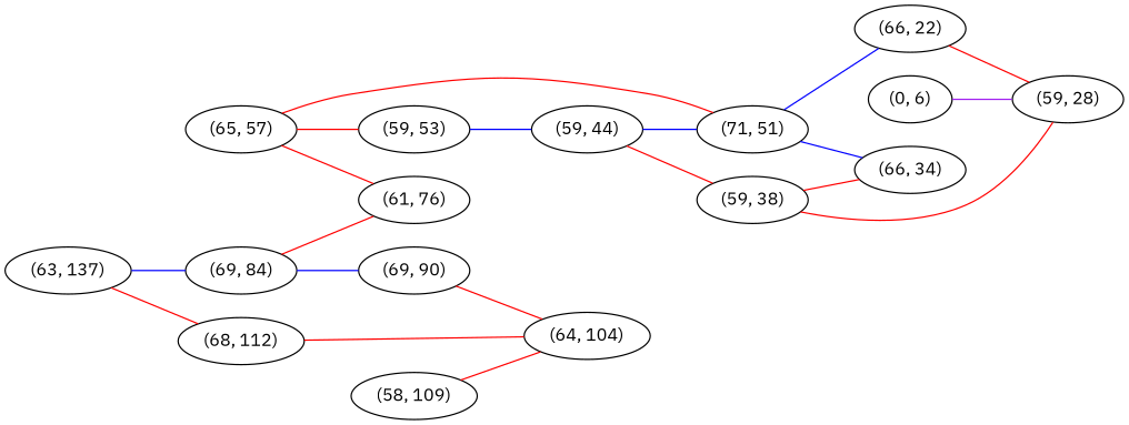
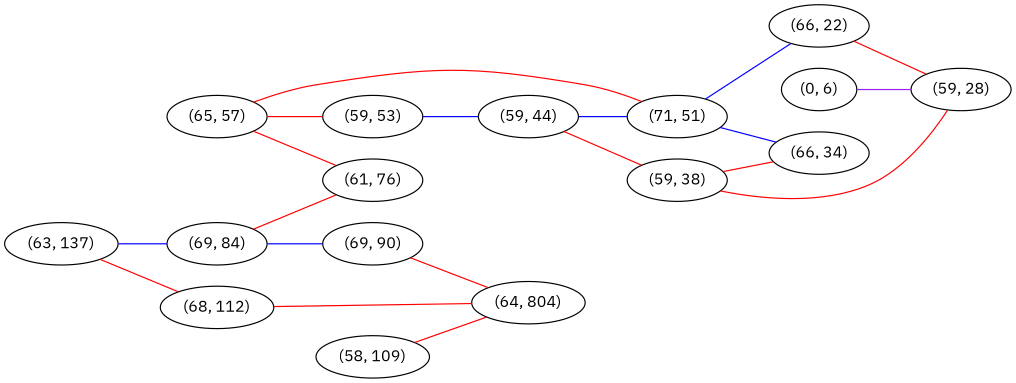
  graph {
    fontname="IBM Plex Sans"
    rankdir=LR
    node [fontname="IBM Plex Sans"]
    edge [color=red fontname="IBM Plex Sans" weight=1]
    n1 [label="(0, 6)"]
    "(59, 28)"
    "(65, 57)"
    "(59, 53)"
    "(71, 51)"
    "(61, 76)"
    "(59, 44)"
    "(66, 34)"
    "(66, 22)"
    "(63, 137)"
    "(69, 84)"
    "(68, 112)"
    "(69, 90)"
-   "(64, 104)"
+   "(64, 104)" [label="(64, 804)"]
    "(59, 38)"
    "(58, 109)"
    n1 -- "(59, 28)" [color=purple weight=4]
    "(65, 57)" -- "(59, 53)"
    "(65, 57)" -- "(71, 51)"
    "(65, 57)" -- "(61, 76)"
    "(59, 53)" -- "(59, 44)" [color=blue weight=3]
    "(71, 51)" -- "(66, 34)" [color=blue weight=3]
    "(71, 51)" -- "(66, 22)" [color=blue weight=3]
    "(59, 44)" -- "(71, 51)" [color=blue weight=3]
    "(59, 44)" -- "(59, 38)"
    "(66, 22)" -- "(59, 28)"
    "(63, 137)" -- "(69, 84)" [color=blue weight=3]
    "(63, 137)" -- "(68, 112)"
    "(69, 84)" -- "(61, 76)"
    "(69, 84)" -- "(69, 90)" [color=blue weight=3]
    "(68, 112)" -- "(64, 104)"
    "(69, 90)" -- "(64, 104)"
    "(59, 38)" -- "(59, 28)"
    "(59, 38)" -- "(66, 34)"
    "(58, 109)" -- "(64, 104)"
  }
